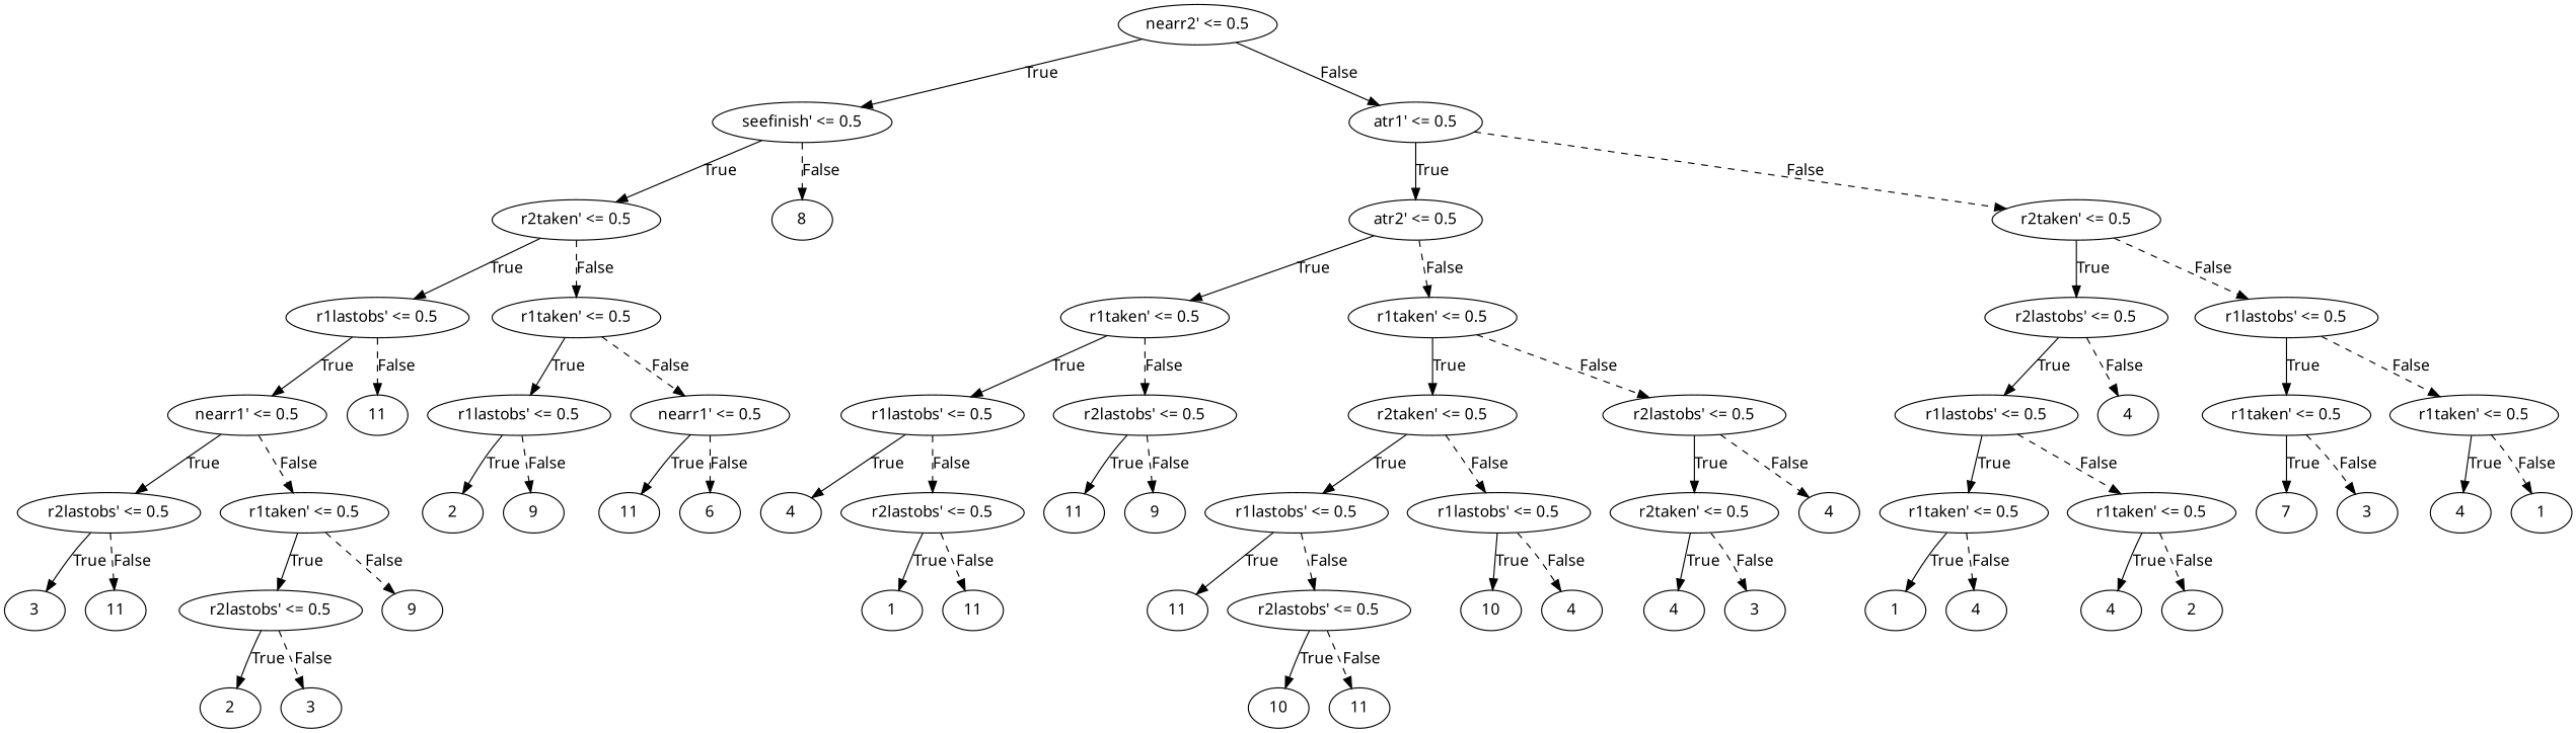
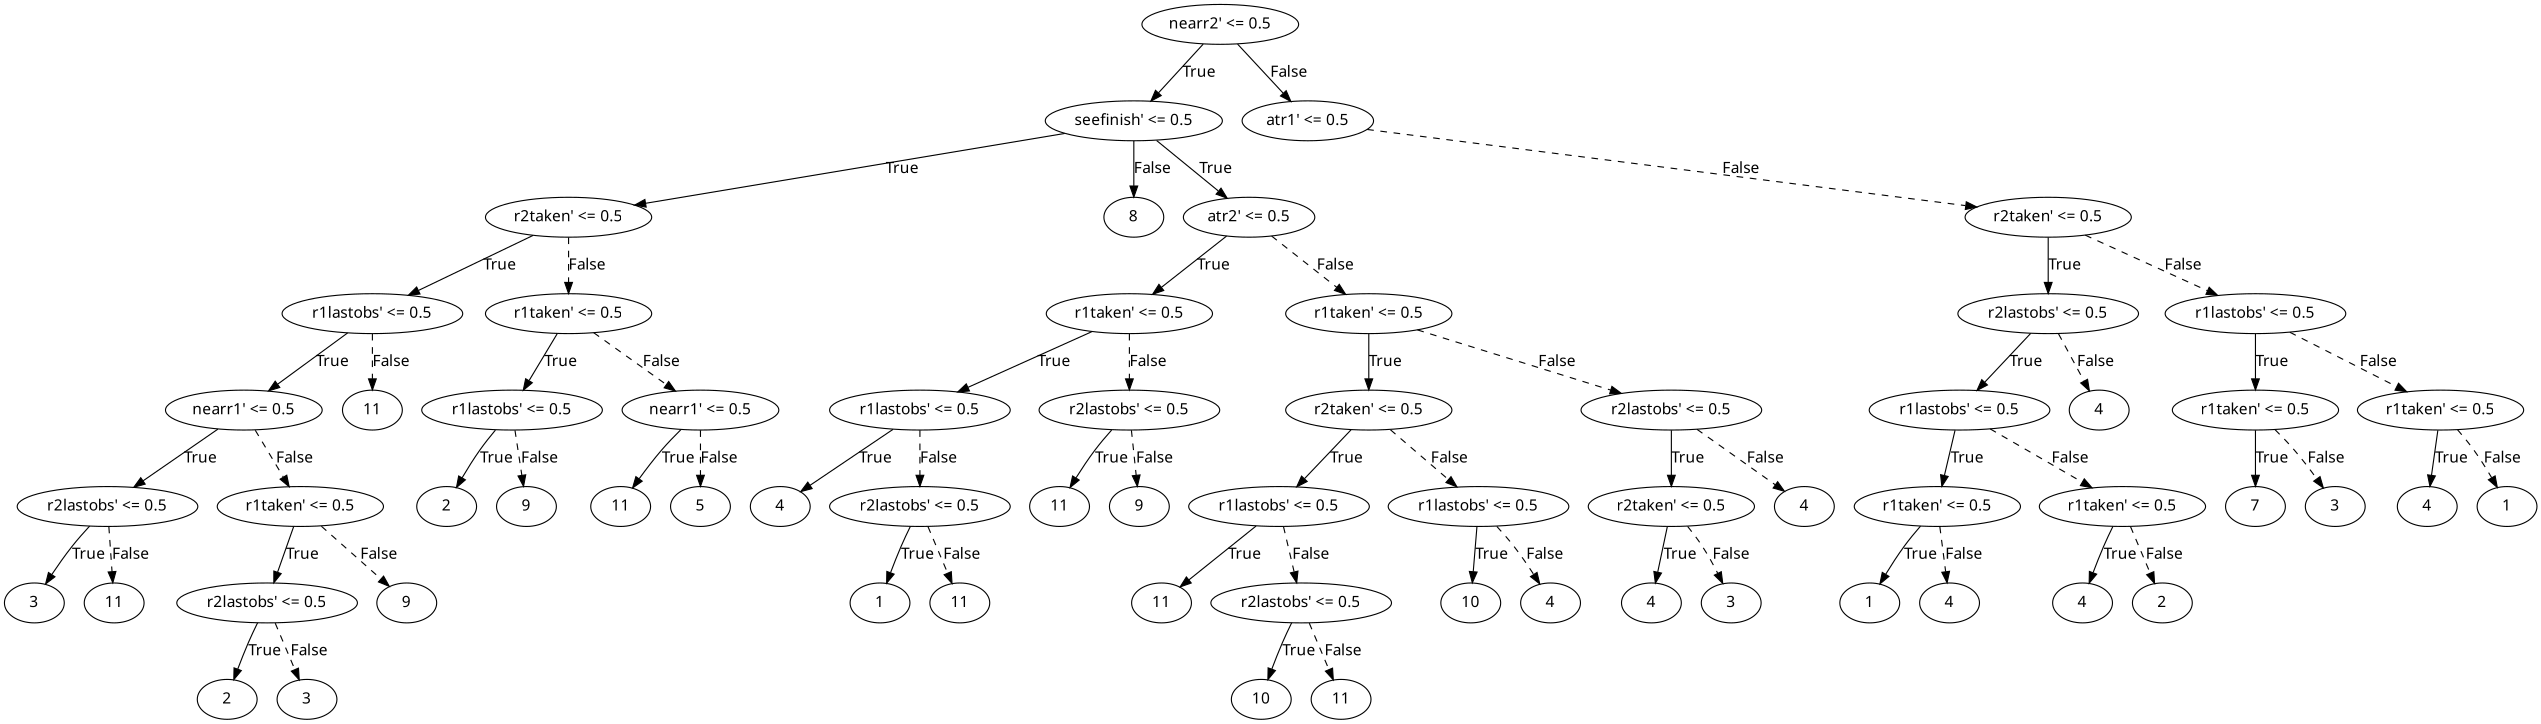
  digraph {
    fontname="Noto Sans"
    node [fontname="Noto Sans"]
    edge [fontname="Noto Sans"]
    n1 [label="nearr2' <= 0.5"]
    n2 [label="seefinish' <= 0.5"]
    n3 [label="atr1' <= 0.5"]
    n4 [label="r2taken' <= 0.5"]
    n5 [label=8]
    n6 [label="atr2' <= 0.5"]
    n7 [label="r2taken' <= 0.5"]
    n8 [label="r1lastobs' <= 0.5"]
    n9 [label="r1taken' <= 0.5"]
    n10 [label="nearr1' <= 0.5"]
    n11 [label=11]
    n12 [label="r1lastobs' <= 0.5"]
    n13 [label="nearr1' <= 0.5"]
    n14 [label="r2lastobs' <= 0.5"]
    n15 [label="r1taken' <= 0.5"]
    n16 [label=3]
    n17 [label=11]
    n18 [label="r2lastobs' <= 0.5"]
    n19 [label=9]
    n20 [label=2]
    n21 [label=3]
    n22 [label=2]
    n23 [label=9]
    n24 [label=11]
-   n25 [label=6]
+   n25 [label=5]
    n26 [label="r1taken' <= 0.5"]
    n27 [label="r1taken' <= 0.5"]
    n28 [label="r2lastobs' <= 0.5"]
    n29 [label="r1lastobs' <= 0.5"]
    n30 [label="r1lastobs' <= 0.5"]
    n31 [label="r2lastobs' <= 0.5"]
    n32 [label="r2taken' <= 0.5"]
    n33 [label="r2lastobs' <= 0.5"]
    n34 [label=4]
    n35 [label="r2lastobs' <= 0.5"]
    n36 [label=11]
    n37 [label=9]
    n38 [label=1]
    n39 [label=11]
    n40 [label="r1lastobs' <= 0.5"]
    n41 [label="r1lastobs' <= 0.5"]
    n42 [label="r2taken' <= 0.5"]
    n43 [label=4]
    n44 [label=11]
    n45 [label="r2lastobs' <= 0.5"]
    n46 [label=10]
    n47 [label=4]
    n48 [label=10]
    n49 [label=11]
    n50 [label=4]
    n51 [label=3]
    n52 [label="r1lastobs' <= 0.5"]
    n53 [label=4]
    n54 [label="r1taken' <= 0.5"]
    n55 [label="r1taken' <= 0.5"]
    n56 [label="r1taken' <= 0.5"]
    n57 [label="r1taken' <= 0.5"]
    n58 [label=1]
    n59 [label=4]
    n60 [label=4]
    n61 [label=2]
    n62 [label=7]
    n63 [label=3]
    n64 [label=4]
    n65 [label=1]
    n1 -> n2 [label=True]
    n1 -> n3 [label=False style=solid]
    n2 -> n4 [label=True]
-   n2 -> n5 [label=False style=dashed]
-   n3 -> n6 [label=True]
+   n2 -> n5 [label=False style=solid]
+   n2 -> n6 [label=True]
    n3 -> n7 [label=False style=dashed]
    n4 -> n8 [label=True]
    n4 -> n9 [label=False style=dashed]
    n6 -> n26 [label=True]
    n6 -> n27 [label=False style=dashed]
    n7 -> n28 [label=True]
    n7 -> n29 [label=False style=dashed]
    n8 -> n10 [label=True]
    n8 -> n11 [label=False style=dashed]
    n9 -> n12 [label=True]
    n9 -> n13 [label=False style=dashed]
    n10 -> n14 [label=True]
    n10 -> n15 [label=False style=dashed]
    n12 -> n22 [label=True]
    n12 -> n23 [label=False style=dashed]
    n13 -> n24 [label=True]
    n13 -> n25 [label=False style=dashed]
    n14 -> n16 [label=True]
    n14 -> n17 [label=False style=dashed]
    n15 -> n18 [label=True]
    n15 -> n19 [label=False style=dashed]
    n18 -> n20 [label=True]
    n18 -> n21 [label=False style=dashed]
    n26 -> n30 [label=True]
    n26 -> n31 [label=False style=dashed]
    n27 -> n32 [label=True]
    n27 -> n33 [label=False style=dashed]
    n28 -> n52 [label=True]
    n28 -> n53 [label=False style=dashed]
    n29 -> n54 [label=True]
    n29 -> n55 [label=False style=dashed]
    n30 -> n34 [label=True]
    n30 -> n35 [label=False style=dashed]
    n31 -> n36 [label=True]
    n31 -> n37 [label=False style=dashed]
    n32 -> n40 [label=True]
    n32 -> n41 [label=False style=dashed]
    n33 -> n42 [label=True]
    n33 -> n43 [label=False style=dashed]
    n35 -> n38 [label=True]
    n35 -> n39 [label=False style=dashed]
    n40 -> n44 [label=True]
    n40 -> n45 [label=False style=dashed]
    n41 -> n46 [label=True]
    n41 -> n47 [label=False style=dashed]
    n42 -> n50 [label=True]
    n42 -> n51 [label=False style=dashed]
    n45 -> n48 [label=True]
    n45 -> n49 [label=False style=dashed]
    n52 -> n56 [label=True]
    n52 -> n57 [label=False style=dashed]
    n54 -> n62 [label=True]
    n54 -> n63 [label=False style=dashed]
    n55 -> n64 [label=True]
    n55 -> n65 [label=False style=dashed]
    n56 -> n58 [label=True]
    n56 -> n59 [label=False style=dashed]
    n57 -> n60 [label=True]
    n57 -> n61 [label=False style=dashed]
  }
